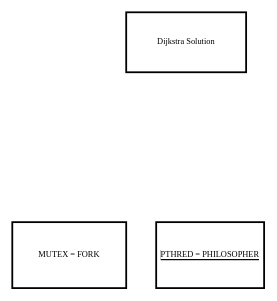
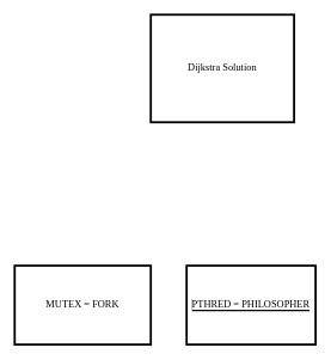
  <mxCell id="0" />
  <mxCell id="1" parent="0" />
  <mxCell id="2" value="MUTEX = FORK" style="rounded=0;whiteSpace=wrap;html=1;fillColor=default;strokeColor=default;gradientColor=none;strokeWidth=3;fontFamily=Comic Sans MS;fontStyle=0;fontSize=14;" parent="1" vertex="1"><mxGeometry x="20" y="370" width="190" height="110" as="geometry" /></mxCell>
  <mxCell id="3" value="&lt;span style=&quot;background-color: rgb(255, 255, 255);&quot;&gt;&lt;font style=&quot;font-size: 14px;&quot;&gt;PTHRED = PHILOSOPHER&lt;/font&gt;&lt;/span&gt;" style="rounded=0;whiteSpace=wrap;html=1;labelBackgroundColor=#000000;strokeColor=default;strokeWidth=3;fontFamily=Comic Sans MS;fontColor=default;fillColor=default;gradientColor=none;fontStyle=0;fontSize=14;" parent="1" vertex="1"><mxGeometry x="260" y="370" width="180" height="110" as="geometry" /></mxCell>
- <mxCell id="4" value="Dijkstra Solution" style="rounded=0;whiteSpace=wrap;html=1;strokeColor=default;strokeWidth=3;fontFamily=Comic Sans MS;fontSize=14;fontColor=#000003;fillColor=default;gradientColor=none;" parent="1" vertex="1"><mxGeometry x="210" y="20" width="200" height="100" as="geometry" /></mxCell>
+ <mxCell id="4" value="Dijkstra Solution" style="rounded=0;whiteSpace=wrap;html=1;strokeColor=default;strokeWidth=3;fontFamily=Comic Sans MS;fontSize=14;fontColor=#000003;fillColor=default;gradientColor=none;" parent="1" vertex="1"><mxGeometry x="210" y="20" width="200" height="150" as="geometry" /></mxCell>
